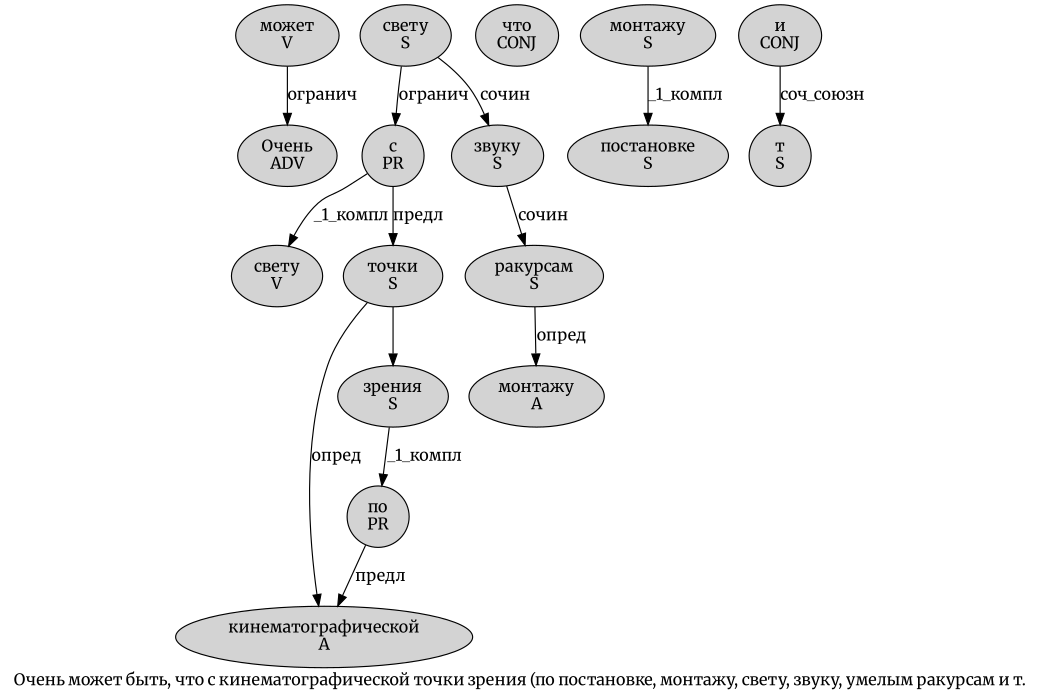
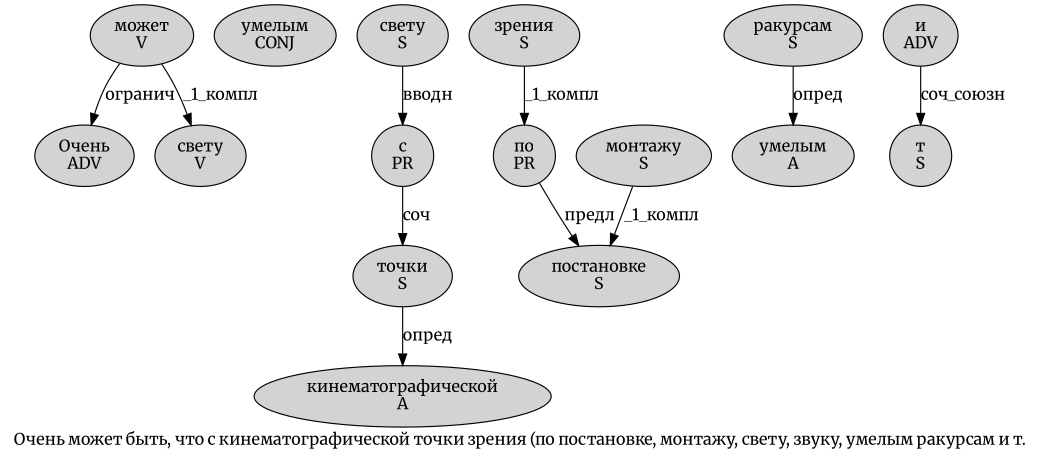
  digraph {
    fontname=Merriweather
    label="Очень может быть, что с кинематографической точки зрения (по постановке, монтажу, свету, звуку, умелым ракурсам и т."
    node [fillcolor=lightgray fontname=Merriweather penwidth=1 shape=ellipse style=filled]
    edge [fontname=Merriweather]
    n1 [label="Очень\nADV"]
    n2 [label="может\nV"]
    n3 [label="свету\nV"]
-   n4 [label="что\nCONJ"]
+   n4 [label="умелым\nCONJ"]
    n5 [label="с\nPR"]
    n6 [label="точки\nS"]
    n7 [label="кинематографической\nA"]
    n8 [label="зрения\nS"]
    n9 [label="по\nPR"]
    n10 [label="постановке\nS"]
    n11 [label="монтажу\nS"]
    n12 [label="свету\nS"]
-   n13 [label="звуку\nS"]
    n14 [label="ракурсам\nS"]
-   n15 [label="монтажу\nA"]
-   n16 [label="и\nCONJ"]
+   n15 [label="умелым\nA"]
+   n16 [label="и\nADV"]
    n17 [label="т\nS"]
    n2 -> n1 [label="огранич"]
-   n5 -> n3 [label="_1_компл"]
-   n5 -> n6 [label="предл"]
+   n2 -> n3 [label="_1_компл"]
+   n5 -> n6 [label="соч"]
    n6 -> n7 [label="опред"]
-   n6 -> n8
    n8 -> n9 [label="_1_компл"]
-   n9 -> n7 [label="предл"]
+   n9 -> n10 [label="предл"]
    n11 -> n10 [label="_1_компл"]
-   n12 -> n5 [label="огранич"]
-   n12 -> n13 [label="сочин"]
-   n13 -> n14 [label="сочин"]
+   n12 -> n5 [label="вводн"]
    n14 -> n15 [label="опред"]
    n16 -> n17 [label="соч_союзн"]
  }
